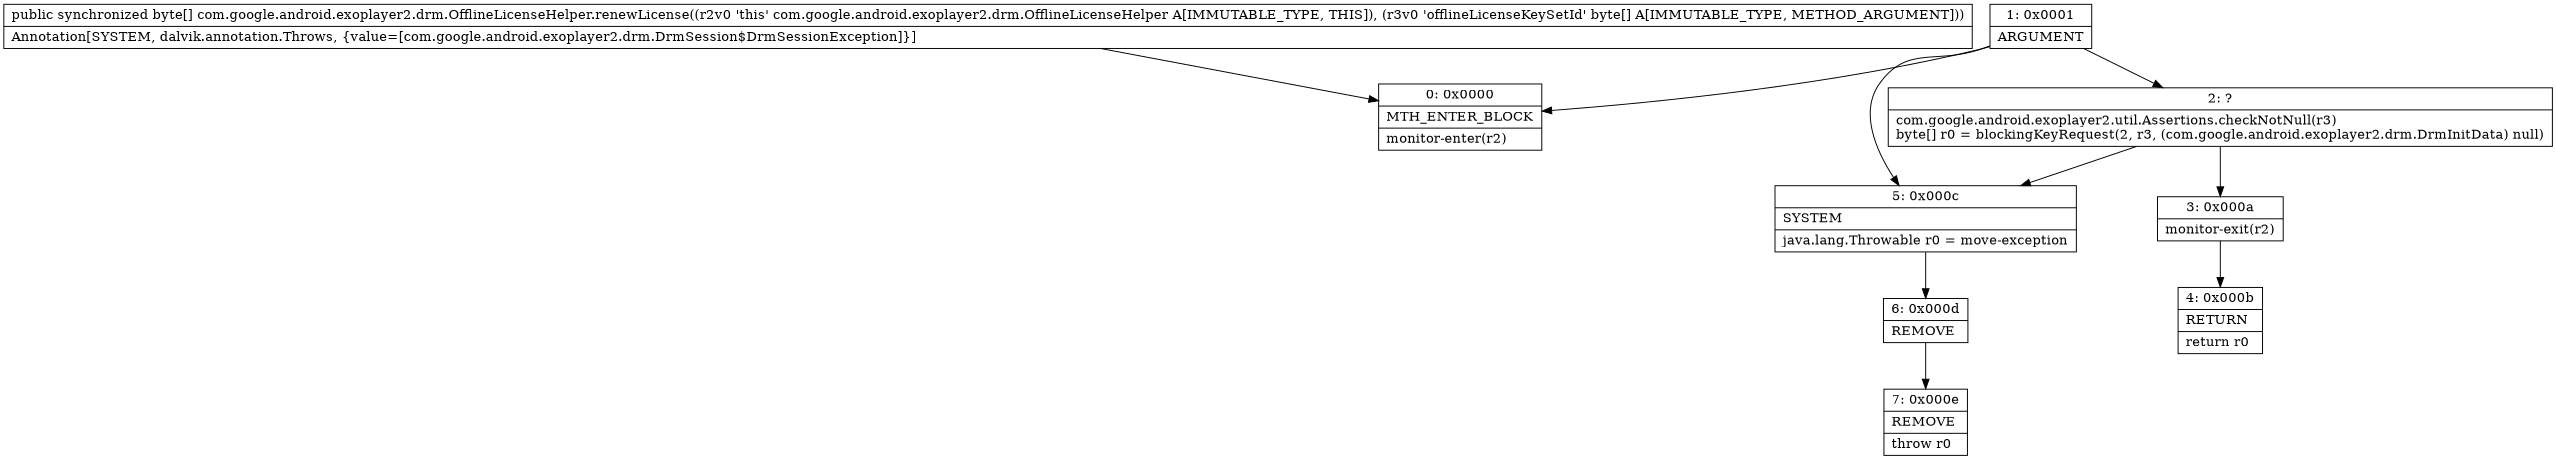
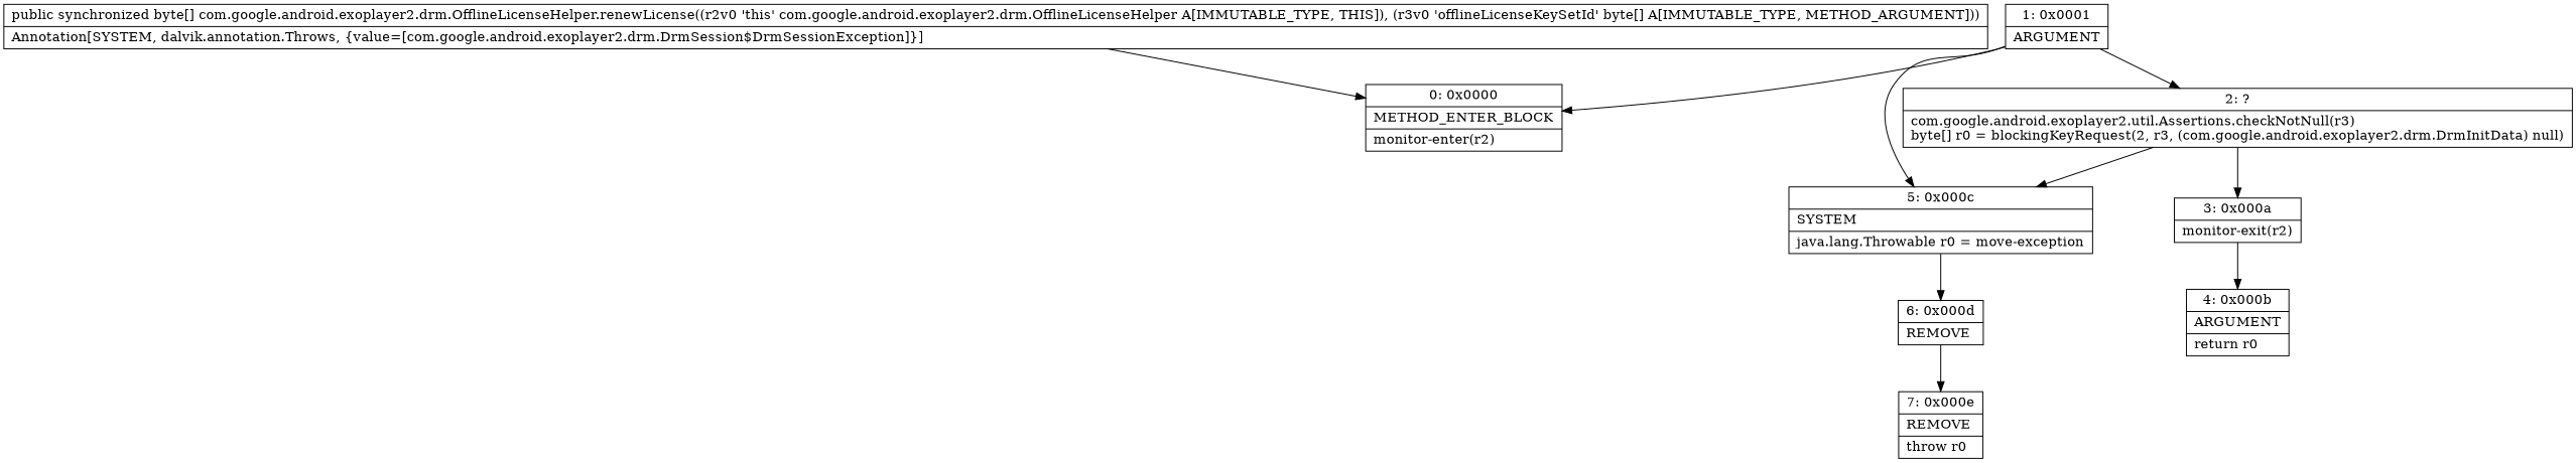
  digraph {
    node [shape=record]
-   n1 [label="{0\:\ 0x0000|MTH_ENTER_BLOCK\l|monitor\-enter(r2)\l}"]
+   n1 [label="{0\:\ 0x0000|METHOD_ENTER_BLOCK\l|monitor\-enter(r2)\l}"]
    n2 [label="{1\:\ 0x0001|ARGUMENT\l}"]
    n3 [label="{2\:\ ?|com.google.android.exoplayer2.util.Assertions.checkNotNull(r3)\lbyte[] r0 = blockingKeyRequest(2, r3, (com.google.android.exoplayer2.drm.DrmInitData) null)\l}"]
    n4 [label="{5\:\ 0x000c|SYSTEM\l|java.lang.Throwable r0 = move\-exception\l}"]
    n5 [label="{3\:\ 0x000a|monitor\-exit(r2)\l}"]
    n6 [label="{6\:\ 0x000d|REMOVE\l}"]
-   n7 [label="{4\:\ 0x000b|RETURN\l|return r0\l}"]
+   n7 [label="{4\:\ 0x000b|ARGUMENT\l|return r0\l}"]
    n8 [label="{7\:\ 0x000e|REMOVE\l|throw r0\l}"]
    n9 [label="{public synchronized byte[] com.google.android.exoplayer2.drm.OfflineLicenseHelper.renewLicense((r2v0 'this' com.google.android.exoplayer2.drm.OfflineLicenseHelper A[IMMUTABLE_TYPE, THIS]), (r3v0 'offlineLicenseKeySetId' byte[] A[IMMUTABLE_TYPE, METHOD_ARGUMENT]))  | Annotation[SYSTEM, dalvik.annotation.Throws, \{value=[com.google.android.exoplayer2.drm.DrmSession$DrmSessionException]\}]\l}"]
    n2 -> n1
    n2 -> n3
    n2 -> n4
    n3 -> n4
    n3 -> n5
    n4 -> n6
    n5 -> n7
    n6 -> n8
    n9 -> n1
  }
